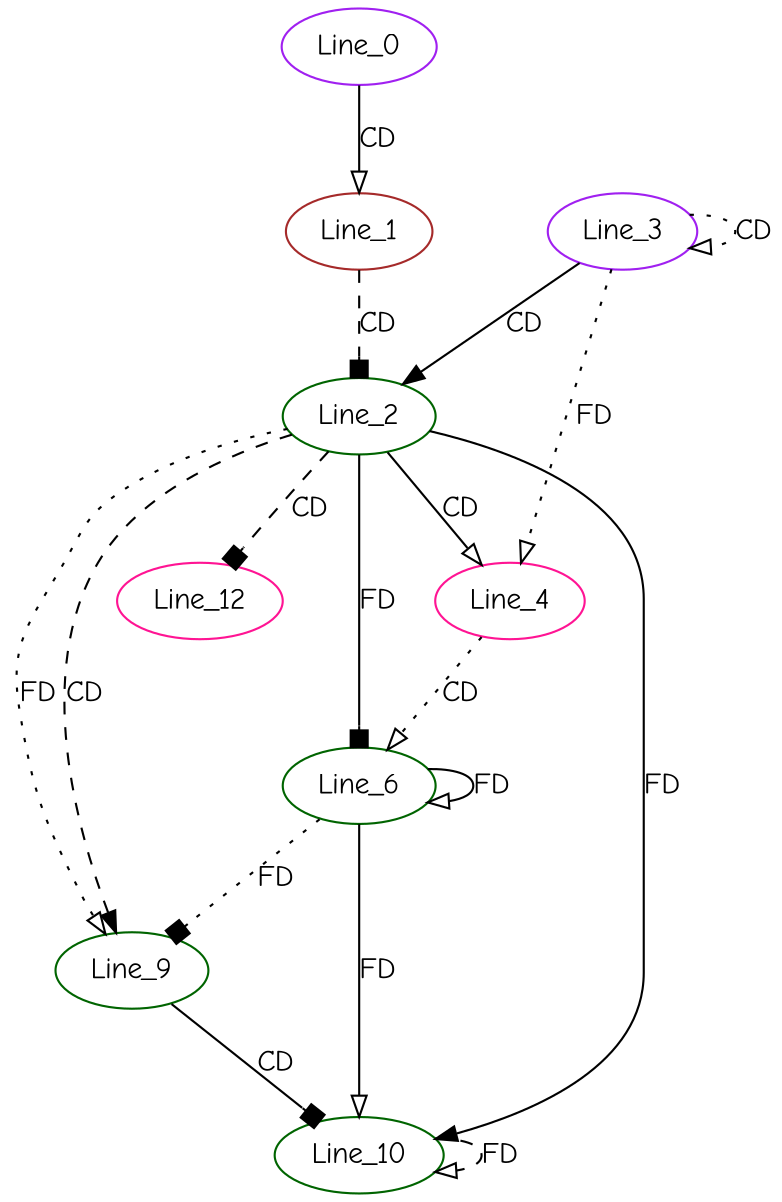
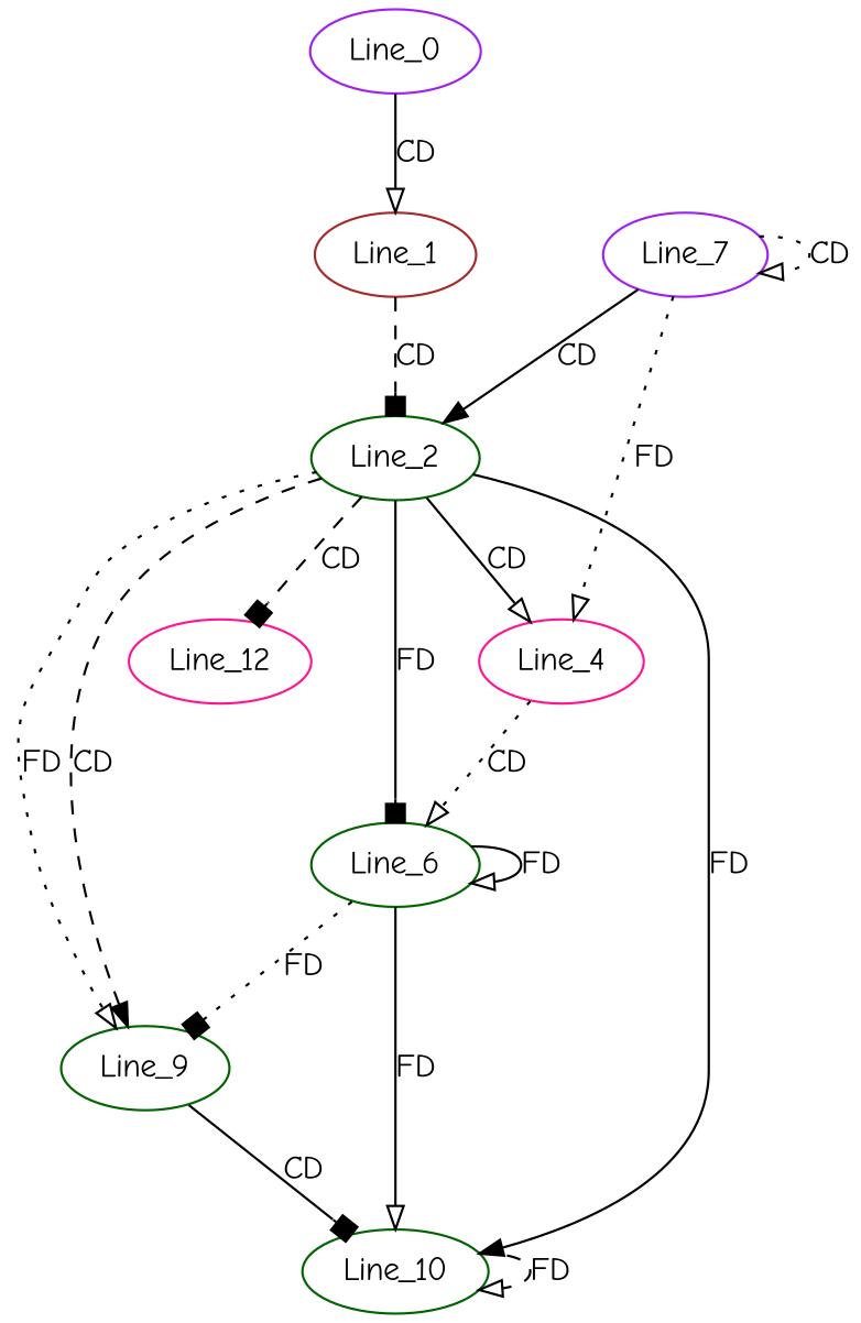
  digraph {
    fontname="Comic Neue"
    node [color=darkgreen fontname="Comic Neue"]
    edge [arrowhead=onormal fontname="Comic Neue" style=solid]
    Line_0 [color=purple]
    Line_1 [color=brown]
    Line_2
    Line_4 [color=deeppink]
    Line_6
    n6 [label=Line_9]
    Line_10
    Line_12 [color=deeppink]
-   Line_3 [color=purple]
+   Line_3 [color=purple label=Line_7]
    Line_0 -> Line_1 [label=CD]
    Line_1 -> Line_2 [arrowhead=box label=CD style=dashed]
    Line_2 -> Line_4 [label=CD]
    Line_2 -> Line_6 [arrowhead=box label=FD]
    Line_2 -> n6 [arrowhead=normal label=CD style=dashed]
    Line_2 -> n6 [label=FD style=dotted]
    Line_2 -> Line_10 [arrowhead=normal label=FD]
    Line_2 -> Line_12 [arrowhead=box label=CD style=dashed]
    Line_4 -> Line_6 [label=CD style=dotted]
    Line_6 -> Line_6 [label=FD]
    Line_6 -> n6 [arrowhead=box label=FD style=dotted]
    Line_6 -> Line_10 [label=FD]
    n6 -> Line_10 [arrowhead=box label=CD]
    Line_10 -> Line_10 [label=FD style=dashed]
    Line_3 -> Line_2 [arrowhead=normal label=CD]
    Line_3 -> Line_4 [label=FD style=dotted]
    Line_3 -> Line_3 [label=CD style=dotted]
  }
